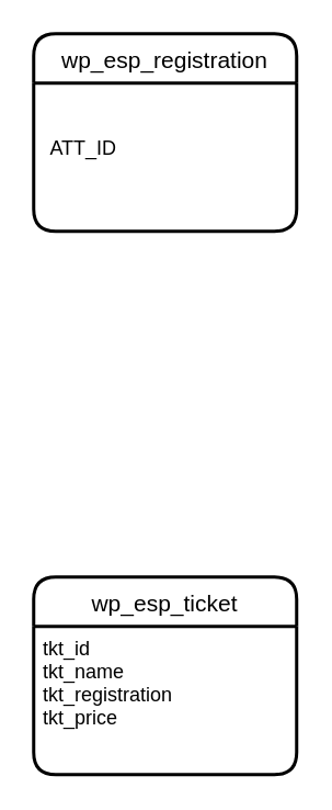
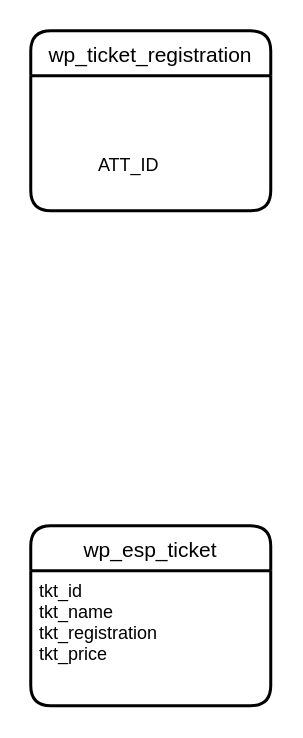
  <mxCell id="0" />
  <mxCell id="1" parent="0" />
  <mxCell id="2" value="wp_esp_ticket" style="swimlane;childLayout=stackLayout;horizontal=1;startSize=30;horizontalStack=0;rounded=1;fontSize=14;fontStyle=0;strokeWidth=2;resizeParent=0;resizeLast=1;shadow=0;dashed=0;align=center;" parent="1" vertex="1"><mxGeometry x="20" y="350" width="160" height="120" as="geometry" /></mxCell>
  <mxCell id="3" value="tkt_id&#10;tkt_name&#10;tkt_registration&#10;tkt_price" style="align=left;strokeColor=none;fillColor=none;spacingLeft=4;fontSize=12;verticalAlign=top;resizable=0;rotatable=0;part=1;" parent="2" vertex="1"><mxGeometry y="30" width="160" height="90" as="geometry" /></mxCell>
- <mxCell id="4" value="wp_esp_registration" style="swimlane;childLayout=stackLayout;horizontal=1;startSize=30;horizontalStack=0;rounded=1;fontSize=14;fontStyle=0;strokeWidth=2;resizeParent=0;resizeLast=1;shadow=0;dashed=0;align=center;" parent="1" vertex="1"><mxGeometry x="20" y="20" width="160" height="120" as="geometry" /></mxCell>
- <mxCell id="5" value="ATT_ID" style="text;html=1;align=center;verticalAlign=middle;resizable=0;points=[];autosize=1;" vertex="1" parent="1"><mxGeometry x="20" y="80" width="60" height="20" as="geometry" /></mxCell>
+ <mxCell id="4" value="wp_ticket_registration" style="swimlane;childLayout=stackLayout;horizontal=1;startSize=30;horizontalStack=0;rounded=1;fontSize=14;fontStyle=0;strokeWidth=2;resizeParent=0;resizeLast=1;shadow=0;dashed=0;align=center;" parent="1" vertex="1"><mxGeometry x="20" y="20" width="160" height="120" as="geometry" /></mxCell>
+ <mxCell id="5" value="ATT_ID" style="text;html=1;align=center;verticalAlign=middle;resizable=0;points=[];autosize=1;" vertex="1" parent="1"><mxGeometry x="55" y="100" width="60" height="20" as="geometry" /></mxCell>
